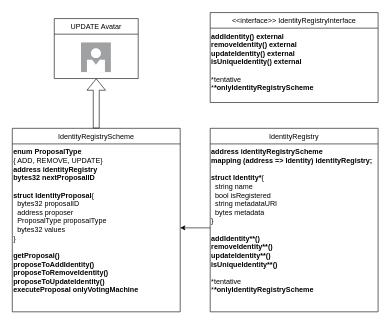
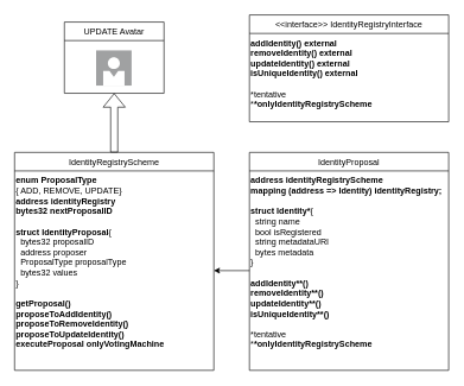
  <mxCell id="0" />
  <mxCell id="1" parent="0" />
  <mxCell id="2" value="UPDATE Avatar" style="swimlane;fontStyle=0;childLayout=stackLayout;horizontal=1;startSize=26;fillColor=none;horizontalStack=0;resizeParent=1;resizeParentMax=0;resizeLast=0;collapsible=1;marginBottom=0;" vertex="1" parent="1"><mxGeometry x="90" y="30" width="140" height="100" as="geometry" /></mxCell>
  <mxCell id="3" style="edgeStyle=orthogonalEdgeStyle;rounded=0;orthogonalLoop=1;jettySize=auto;html=1;entryX=0.5;entryY=1;entryDx=0;entryDy=0;shape=flexArrow;" edge="1" parent="1" source="4" target="2"><mxGeometry relative="1" as="geometry"><mxPoint x="160" y="140" as="targetPoint" /></mxGeometry></mxCell>
  <mxCell id="4" value="IdentityRegistryScheme" style="swimlane;fontStyle=0;childLayout=stackLayout;horizontal=1;startSize=26;fillColor=none;horizontalStack=0;resizeParent=1;resizeParentMax=0;resizeLast=0;collapsible=1;marginBottom=0;" vertex="1" parent="1"><mxGeometry x="20" y="213" width="280" height="306" as="geometry" /></mxCell>
  <mxCell id="5" value="&lt;b&gt;enum ProposalType &lt;/b&gt;&lt;br&gt;{ ADD, REMOVE, UPDATE}&lt;br&gt;&lt;div&gt;&lt;b&gt;address identityRegistry&lt;/b&gt;&lt;/div&gt;&lt;div&gt;&lt;b&gt;bytes32 nextProposalID&lt;/b&gt;&lt;/div&gt;&lt;div&gt;&lt;br&gt;&lt;/div&gt;&lt;div&gt;&lt;b&gt;struct IdentityProposal&lt;/b&gt;{&lt;br&gt;&amp;nbsp; bytes32 proposalID&lt;br&gt;&amp;nbsp; address proposer&lt;br&gt;&amp;nbsp; ProposalType proposalType&lt;br&gt;&amp;nbsp; bytes32 values&lt;br&gt;}&lt;/div&gt;&lt;div&gt;&lt;br&gt;&lt;b&gt;getProposal()&lt;br&gt;proposeToAddIdentity()&lt;br&gt;proposeToRemoveIdentity()&lt;br&gt;proposeToUpdateIdentity()&lt;br&gt;executeProposal onlyVotingMachine&lt;/b&gt;&lt;br&gt;&lt;/div&gt;&lt;div&gt;&lt;br&gt;&lt;/div&gt;&lt;div&gt;&lt;br&gt;&lt;/div&gt;" style="text;html=1;strokeColor=none;fillColor=none;align=left;verticalAlign=top;whiteSpace=wrap;rounded=0;" vertex="1" parent="4"><mxGeometry y="26" width="280" height="280" as="geometry" /></mxCell>
- <mxCell id="6" value="IdentityRegistry" style="swimlane;fontStyle=0;childLayout=stackLayout;horizontal=1;startSize=26;fillColor=none;horizontalStack=0;resizeParent=1;resizeParentMax=0;resizeLast=0;collapsible=1;marginBottom=0;" vertex="1" parent="1"><mxGeometry x="350" y="213" width="280" height="306" as="geometry" /></mxCell>
+ <mxCell id="6" value="IdentityProposal" style="swimlane;fontStyle=0;childLayout=stackLayout;horizontal=1;startSize=26;fillColor=none;horizontalStack=0;resizeParent=1;resizeParentMax=0;resizeLast=0;collapsible=1;marginBottom=0;" vertex="1" parent="1"><mxGeometry x="350" y="213" width="280" height="306" as="geometry" /></mxCell>
  <mxCell id="7" value="&lt;b&gt;address identityRegistryScheme&lt;/b&gt;&lt;div&gt;&lt;b&gt;mapping (address =&amp;gt; Identity) identityRegistry;&lt;br&gt;&lt;/b&gt;&lt;/div&gt;&lt;div&gt;&lt;br&gt;&lt;/div&gt;&lt;div&gt;&lt;b&gt;struct Identity*&lt;/b&gt;{&lt;br&gt;&amp;nbsp; string name&lt;br&gt;&amp;nbsp; bool isRegistered&lt;br&gt;&amp;nbsp; string metadataURI&lt;br&gt;&amp;nbsp; bytes metadata&lt;br&gt;}&lt;/div&gt;&lt;div&gt;&lt;b&gt;&lt;br&gt;addIdentity**() &lt;br&gt;removeIdentity**()&lt;br&gt;updateIdentity**()&lt;br&gt;isUniqueIdentity**()&lt;/b&gt;&lt;br&gt;&lt;/div&gt;&lt;div&gt;&lt;br&gt;*tentative&lt;br&gt;&lt;/div&gt;&lt;div&gt;*&lt;b&gt;*onlyIdentityRegistryScheme&lt;/b&gt;&lt;br&gt;&lt;/div&gt;&lt;div&gt;&lt;br&gt;&lt;/div&gt;" style="text;html=1;strokeColor=none;fillColor=none;align=left;verticalAlign=top;whiteSpace=wrap;rounded=0;" vertex="1" parent="6"><mxGeometry y="26" width="280" height="280" as="geometry" /></mxCell>
  <mxCell id="8" value="" style="aspect=fixed;html=1;perimeter=none;align=center;shadow=0;dashed=0;image;fontSize=12;image=img/lib/mscae/AvatarDefault.svg;" vertex="1" parent="1"><mxGeometry x="135" y="70" width="50" height="50" as="geometry" /></mxCell>
  <mxCell id="9" value="&lt;&lt;interface&gt;&gt; IdentityRegistryInterface" style="swimlane;fontStyle=0;childLayout=stackLayout;horizontal=1;startSize=26;fillColor=none;horizontalStack=0;resizeParent=1;resizeParentMax=0;resizeLast=0;collapsible=1;marginBottom=0;" vertex="1" parent="1"><mxGeometry x="350" y="20" width="280" height="150" as="geometry" /></mxCell>
  <mxCell id="10" value="&lt;b&gt;addIdentity() external &lt;/b&gt;&lt;br&gt;&lt;div&gt;&lt;b&gt;removeIdentity() external&lt;br&gt;updateIdentity() external&lt;br&gt;isUniqueIdentity() external&lt;/b&gt;&lt;br&gt;&lt;/div&gt;&lt;div&gt;&lt;br&gt;*tentative&lt;br&gt;&lt;/div&gt;&lt;div&gt;*&lt;b&gt;*onlyIdentityRegistryScheme&lt;/b&gt;&lt;br&gt;&lt;/div&gt;&lt;div&gt;&lt;br&gt;&lt;/div&gt;" style="text;html=1;strokeColor=none;fillColor=none;align=left;verticalAlign=top;whiteSpace=wrap;rounded=0;" vertex="1" parent="9"><mxGeometry y="26" width="280" height="124" as="geometry" /></mxCell>
  <mxCell id="11" style="edgeStyle=orthogonalEdgeStyle;rounded=0;orthogonalLoop=1;jettySize=auto;html=1;entryX=1;entryY=0.5;entryDx=0;entryDy=0;" edge="1" parent="1" source="7" target="5"><mxGeometry relative="1" as="geometry" /></mxCell>
